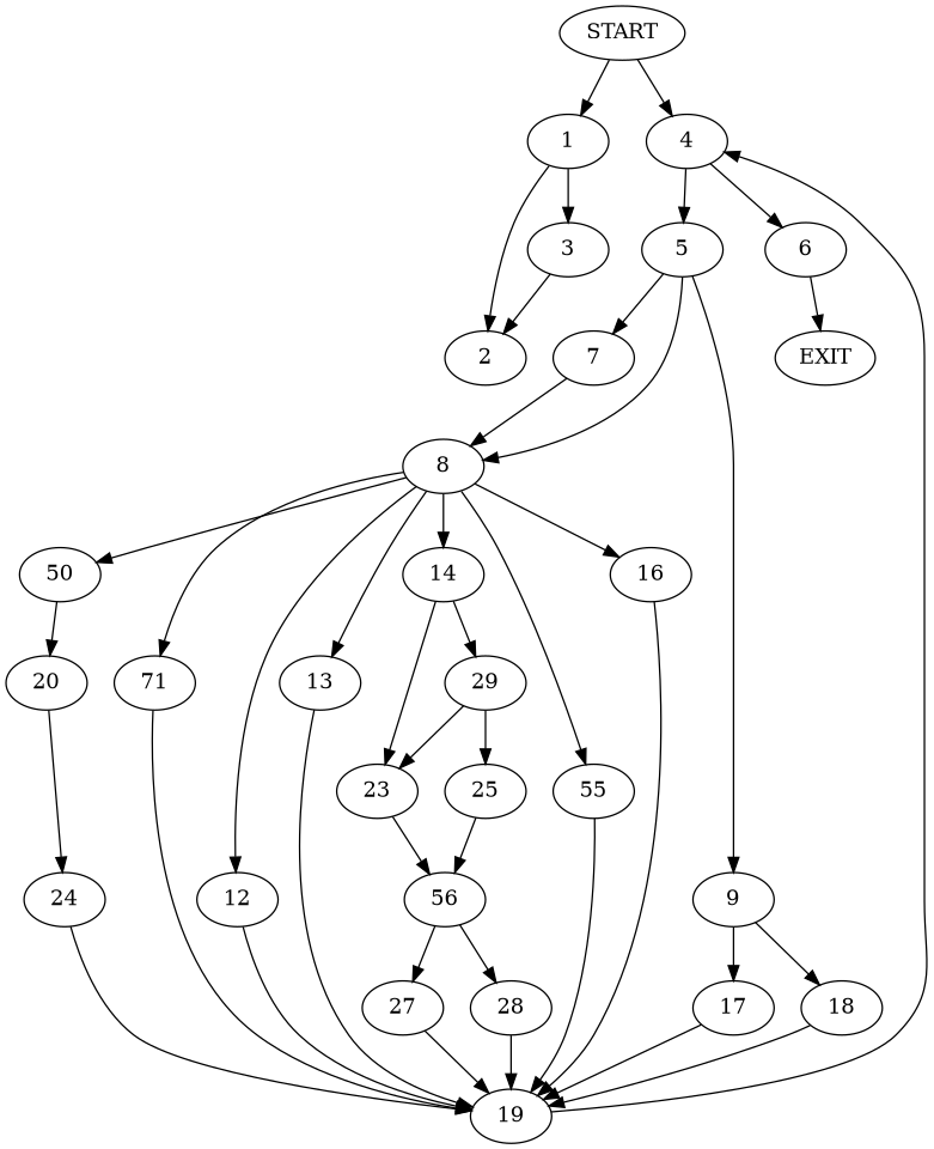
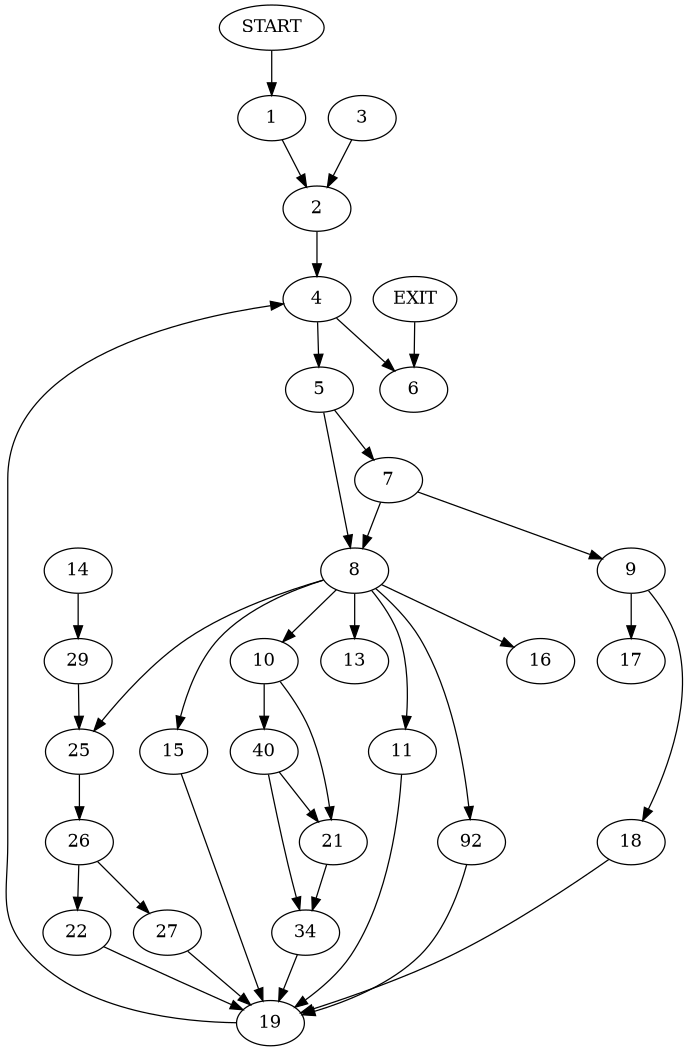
  digraph {
    n1 [label=START]
    1
    2
    3
    n5 [label=EXIT]
    4
    5
    6
    7
    8
    9
-   10 [label=50]
-   11 [label=71]
-   12
+   10
+   11
+   12 [label=92]
    13
    14
-   15 [label=55]
+   15
    16
    17
    18
-   20
+   20 [label=40]
+   21
    19
    n24 [label=29]
-   23
-   24
+   24 [label=34]
    25
-   26 [label=56]
+   26
    27
-   28
+   28 [label=22]
    n1 -> 1
    1 -> 2
-   1 -> 3
-   n1 -> 4
+   2 -> 4
    3 -> 2
    4 -> 5
    4 -> 6
    5 -> 7
    5 -> 8
-   6 -> n5
+   n5 -> 6
    7 -> 8
-   5 -> 9
+   7 -> 9
    8 -> 10
    8 -> 11
    8 -> 12
    8 -> 13
-   8 -> 14
+   8 -> 25
    8 -> 15
    8 -> 16
    9 -> 17
    9 -> 18
    10 -> 20
+   10 -> 21
    11 -> 19
    12 -> 19
-   13 -> 19
    14 -> n24
-   14 -> 23
    15 -> 19
-   16 -> 19
-   17 -> 19
    18 -> 19
+   20 -> 21
    20 -> 24
+   21 -> 24
    19 -> 4
-   n24 -> 23
    n24 -> 25
-   23 -> 26
    24 -> 19
    25 -> 26
    26 -> 27
    26 -> 28
    27 -> 19
    28 -> 19
  }
